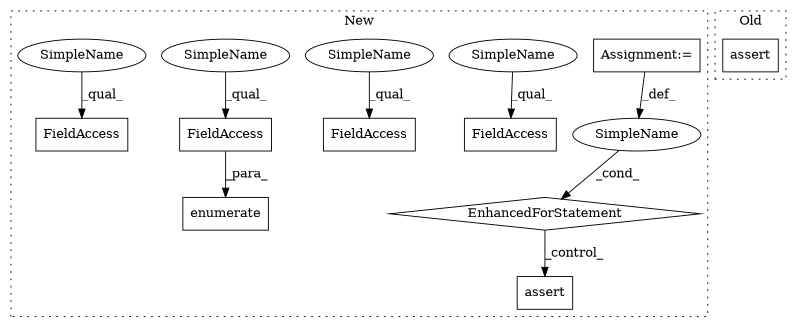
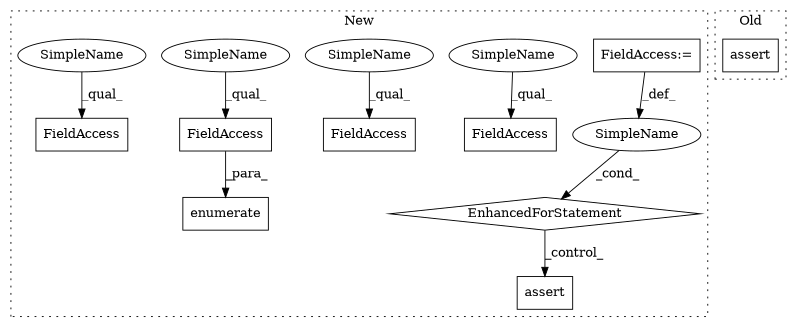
  digraph {
    node [a=42 l=4 s="25273,25397" shape=box]
    n1 [a=32 l="10,1" label=enumerate s="25373,25396"]
-   n2 [a=7 l="63,2" label="Assignment:="]
+   n2 [a=7 l="63,2" label="FieldAccess:="]
    n3 [a=70 l="63,2" label=EnhancedForStatement shape=diamond]
    n4 [a=32 l="12,1" label=assert s="25734,25761"]
    n5 [l=9 label=SimpleName s=25361 shape=ellipse]
    n6 [a=22 l=13 label=FieldAccess s=25383]
    n7 [a=22 l=14 label=FieldAccess s=25980]
    n8 [a=22 l=23 label=FieldAccess s=25488]
    n9 [a=22 l=16 label=FieldAccess s=25414]
    n10 [label=SimpleName s=25488 shape=ellipse]
    n11 [label=SimpleName s=25414 shape=ellipse]
    n12 [label=SimpleName s=25383 shape=ellipse]
    n13 [label=SimpleName s=25980 shape=ellipse]
    n14 [a=32 l="12,1" label=assert s="14204,14239"]
    subgraph cluster_1 {
      label=New
      style=dotted
      n1
      n2
      n3
      n4
      n5
      n6
      n7
      n8
      n9
      n10
      n11
      n12
      n13
    }
    subgraph cluster_2 {
      label=Old
      style=dotted
      n14
    }
    n2 -> n5 [label=_def_]
    n3 -> n4 [label=_control_]
    n5 -> n3 [label=_cond_]
    n6 -> n1 [label=_para_]
    n10 -> n8 [label=_qual_]
    n11 -> n9 [label=_qual_]
    n12 -> n6 [label=_qual_]
    n13 -> n7 [label=_qual_]
  }
